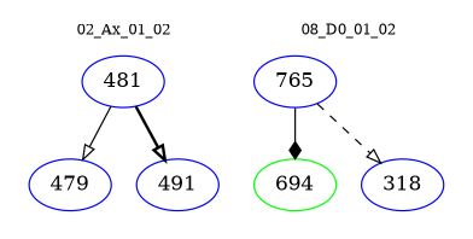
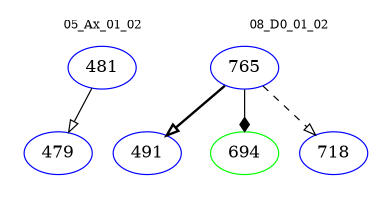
  digraph {
    node [color=blue]
    edge [arrowhead=onormal color=black style=solid]
    n1 [label=481]
    n2 [label=479]
    n3 [label=491]
    n4 [label=765]
    n5 [color=green label=694]
-   n6 [label=318]
+   n6 [label=718]
    subgraph cluster_1 {
      color=white
      fontsize=10
-     label="02_Ax_01_02"
+     label="05_Ax_01_02"
      n1
      n2
      n3
    }
    subgraph cluster_2 {
      color=white
      fontsize=10
      label="08_D0_01_02"
      n4
      n5
      n6
    }
    n1 -> n2
-   n1 -> n3 [style=bold]
+   n4 -> n3 [style=bold]
    n4 -> n5 [arrowhead=diamond]
    n4 -> n6 [style=dashed]
  }
